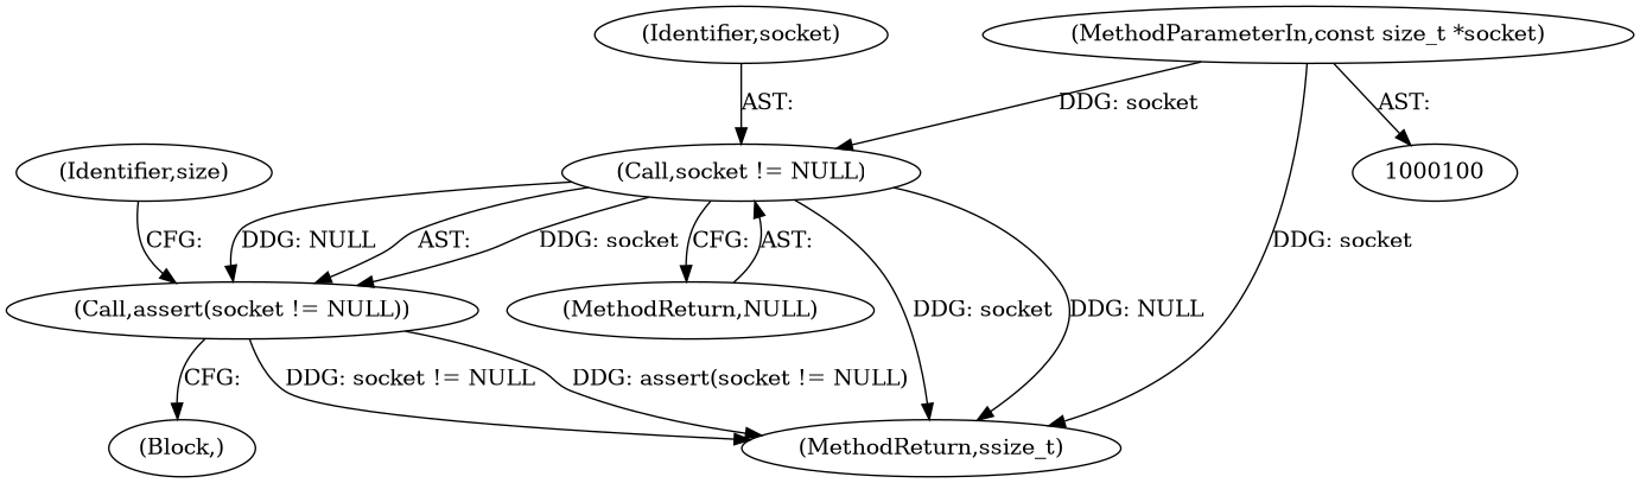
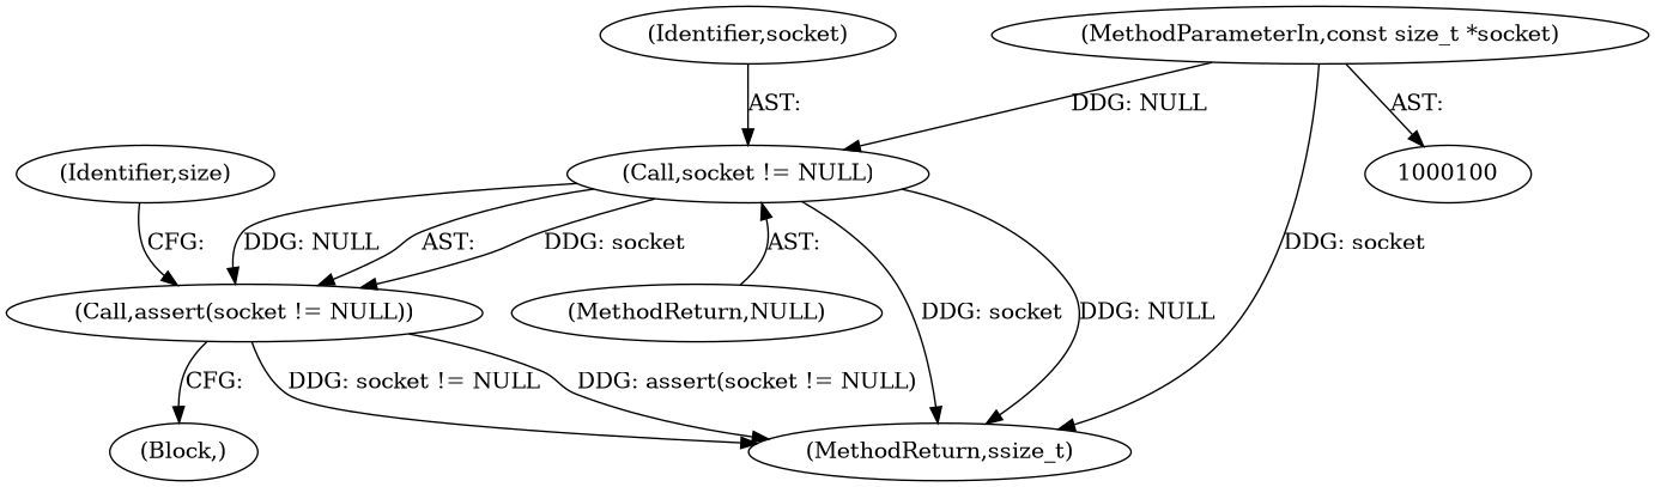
  digraph {
    n1 [label="(Call,assert(socket != NULL))"]
    n2 [label="(MethodReturn,ssize_t)"]
    n3 [label="(Block,)"]
    n4 [label="(Call,socket != NULL)"]
    n5 [label="(MethodReturn,NULL)"]
    n6 [label="(MethodParameterIn,const size_t *socket)"]
    1000100
    n8 [label="(Identifier,size)"]
    n9 [label="(Identifier,socket)"]
    n1 -> n2 [label="DDG: socket != NULL"]
    n1 -> n2 [label="DDG: assert(socket != NULL)"]
    n1 -> n3 [label="CFG: "]
    n4 -> n1 [label="AST: "]
    n4 -> n1 [label="DDG: socket"]
    n4 -> n1 [label="DDG: NULL"]
    n4 -> n2 [label="DDG: socket"]
    n4 -> n2 [label="DDG: NULL"]
-   n4 -> n5 [label="CFG: "]
    n5 -> n4 [label="AST: "]
    n6 -> n2 [label="DDG: socket"]
-   n6 -> n4 [label="DDG: socket"]
+   n6 -> n4 [label="DDG: NULL"]
    n6 -> 1000100 [label="AST: "]
    n8 -> n1 [label="CFG: "]
    n9 -> n4 [label="AST: "]
  }
